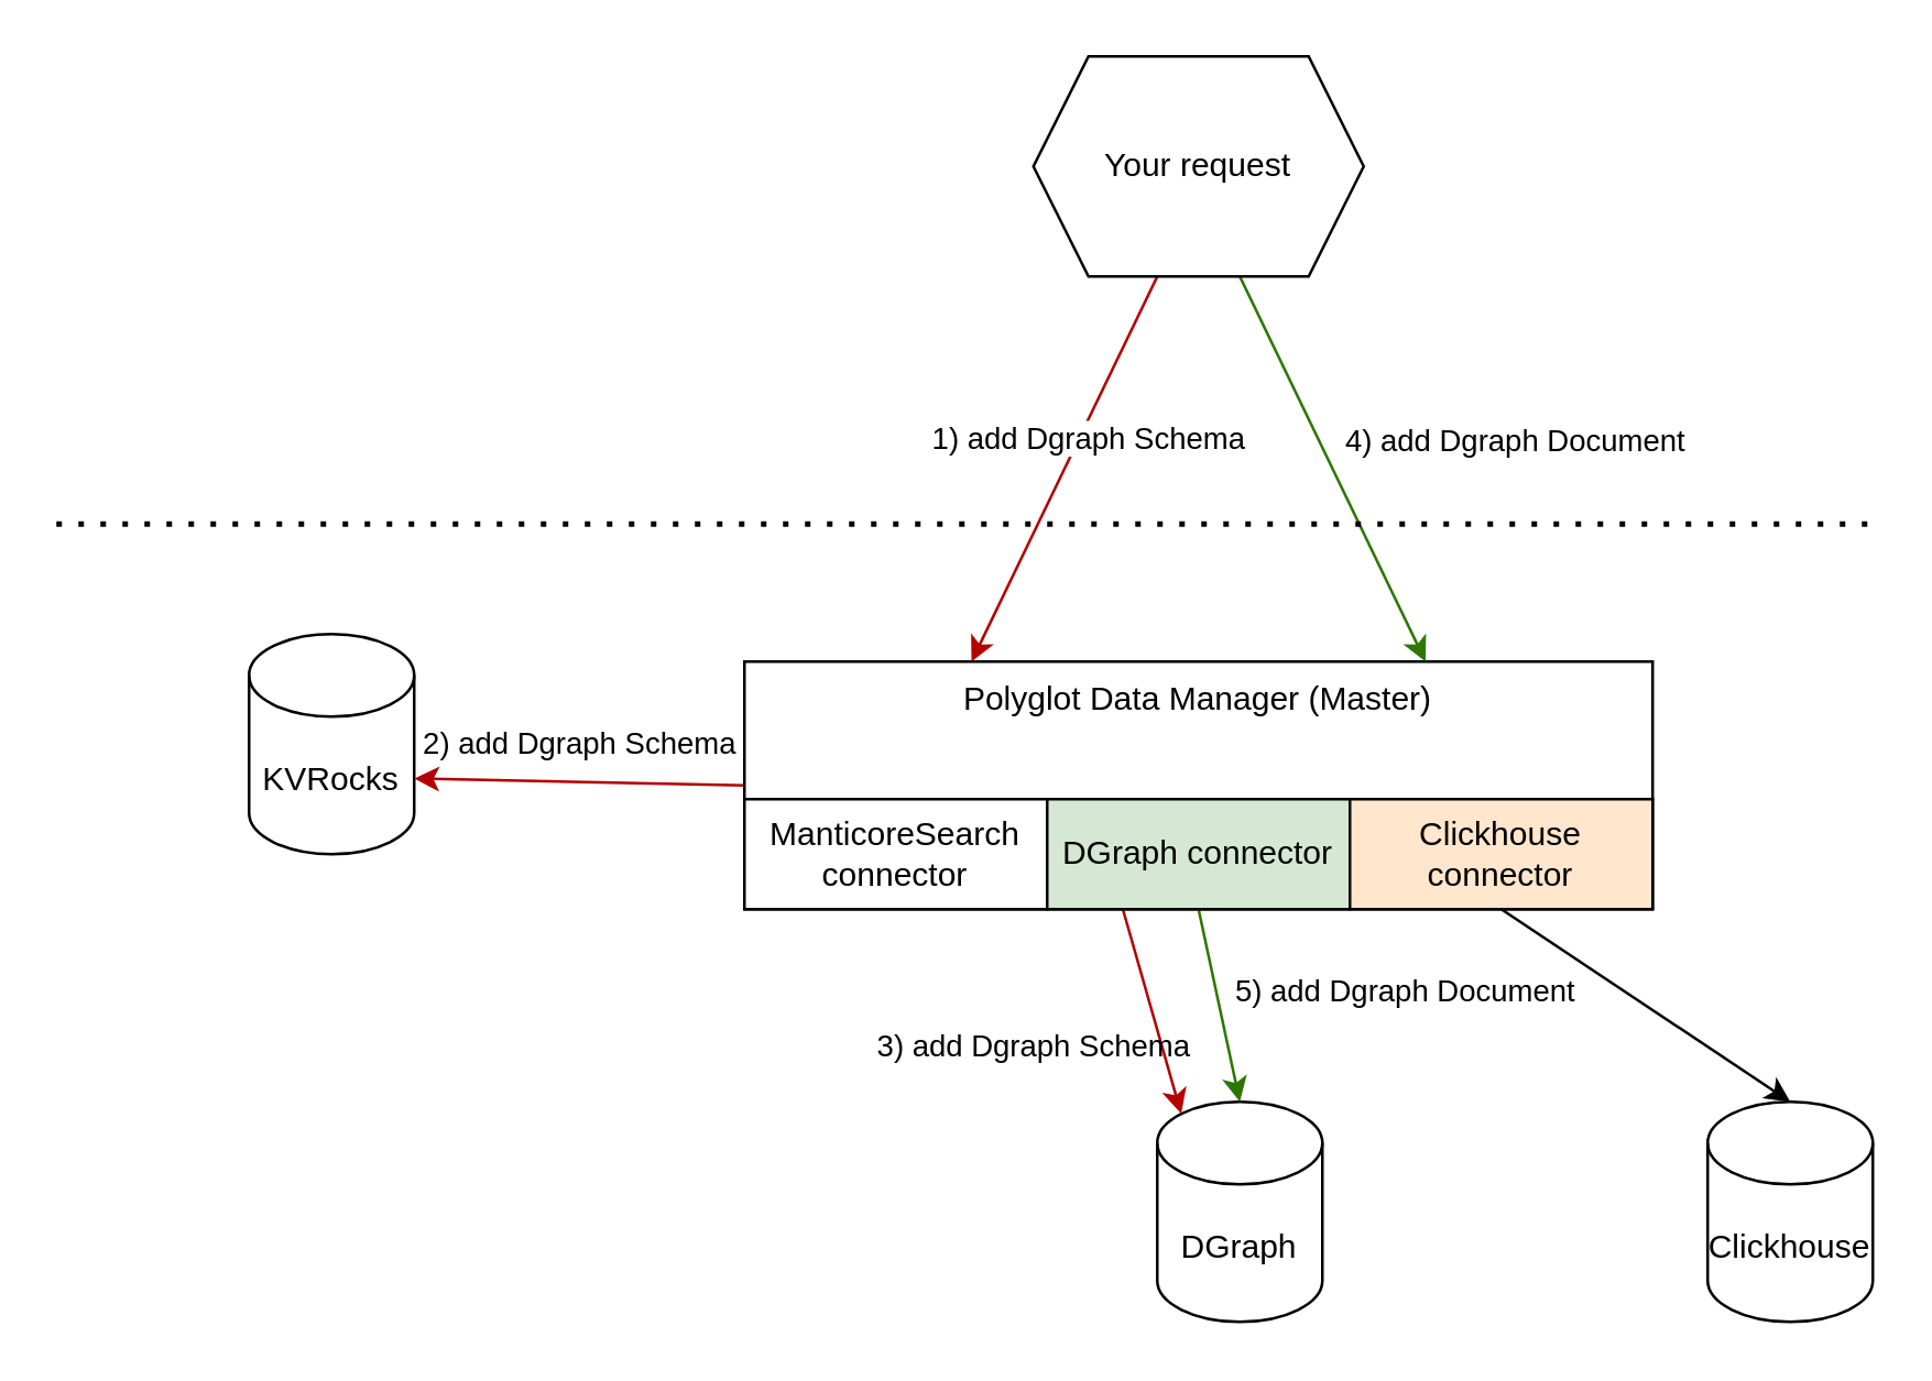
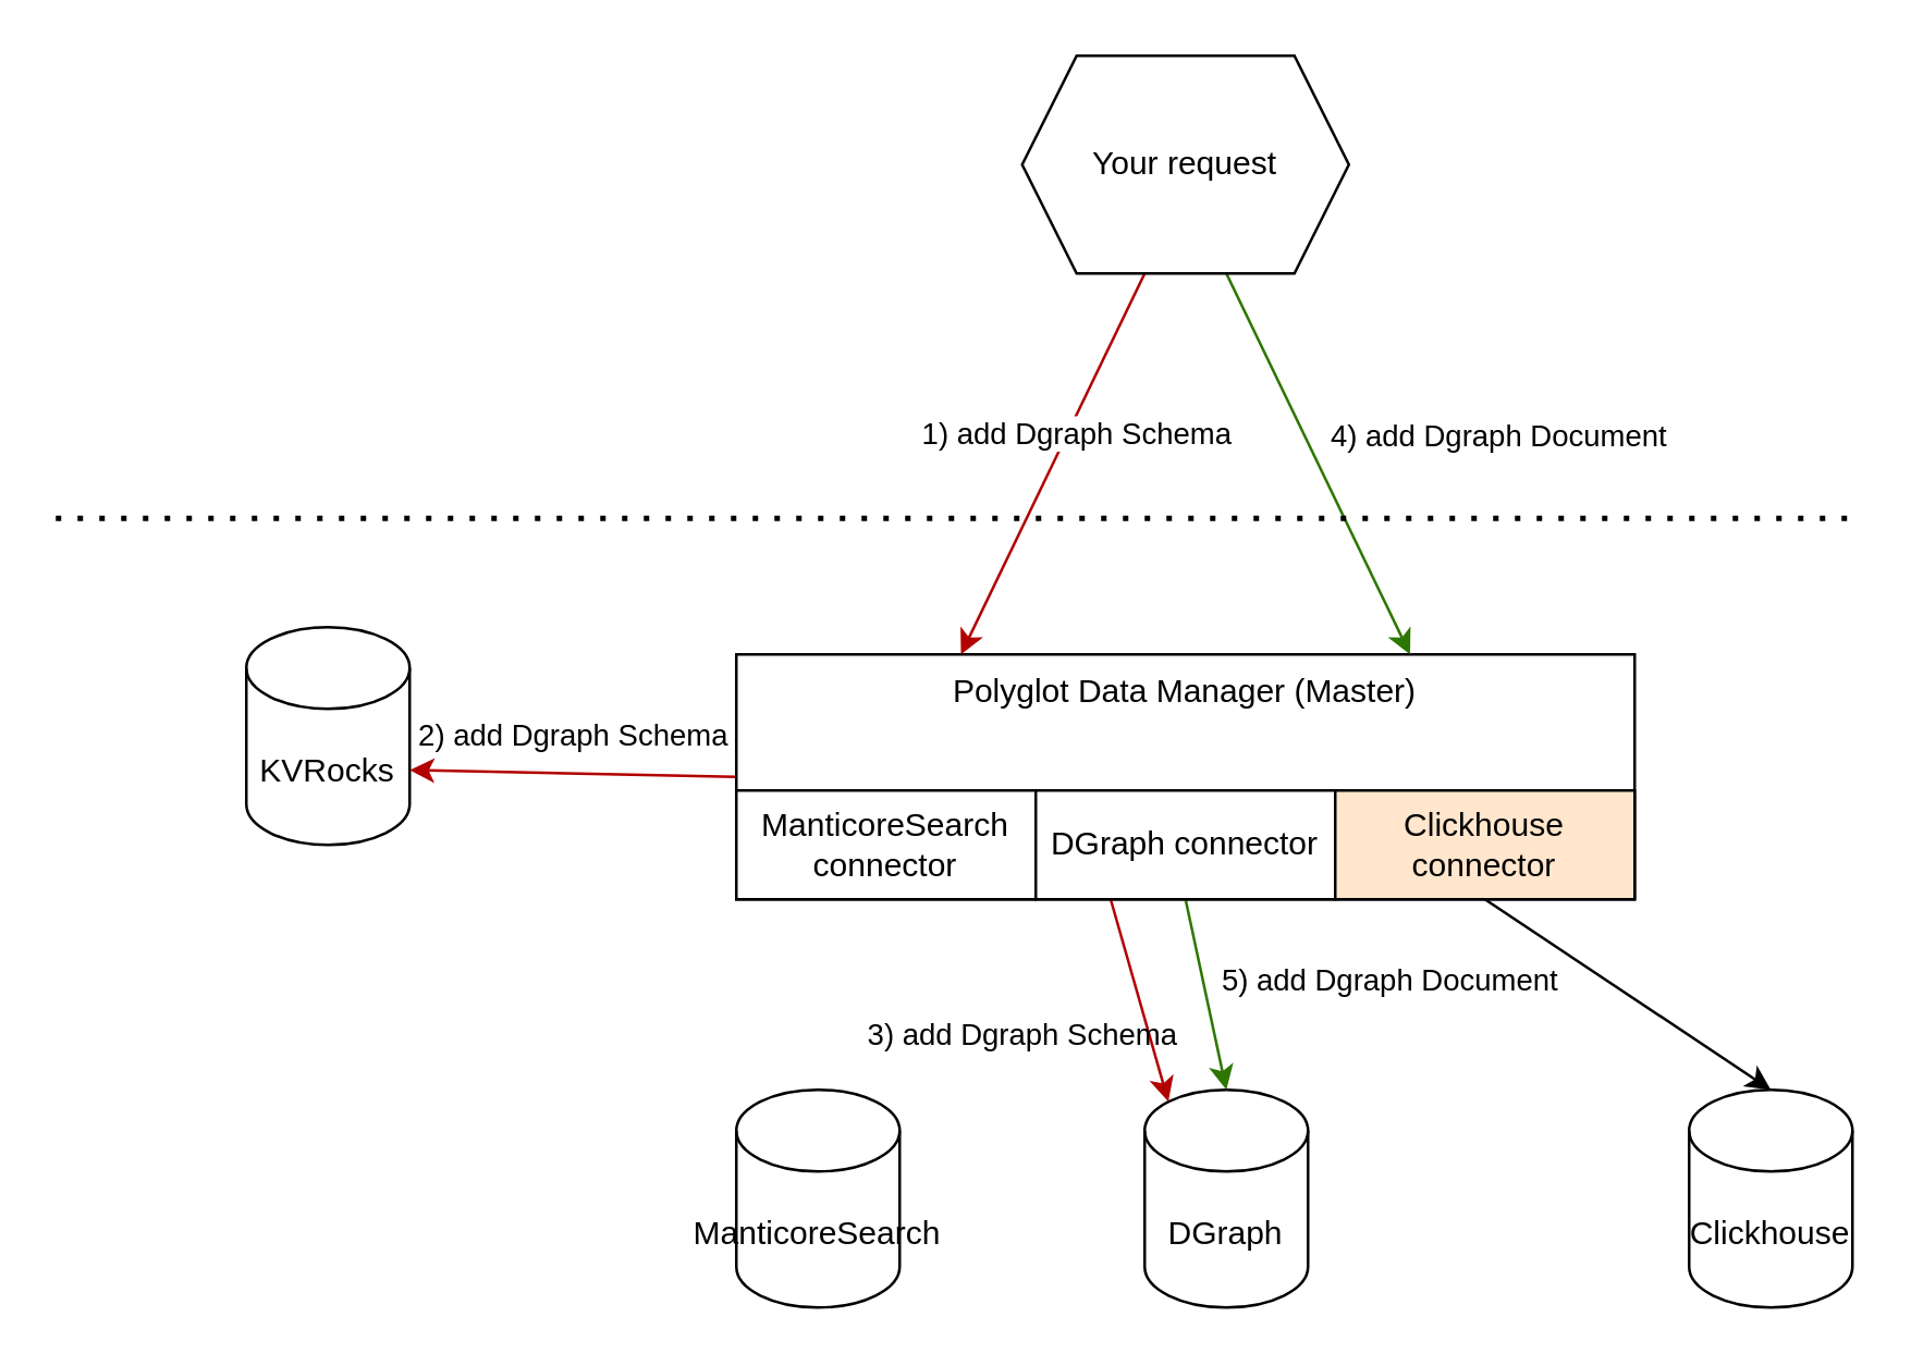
  <mxCell id="0" />
  <mxCell id="1" parent="0" />
+ <mxCell id="2" value="ManticoreSearch" style="shape=cylinder3;whiteSpace=wrap;html=1;boundedLbl=1;backgroundOutline=1;size=15;" parent="1" vertex="1"><mxGeometry x="270" y="400" width="60" height="80" as="geometry" /></mxCell>
  <mxCell id="3" value="DGraph" style="shape=cylinder3;whiteSpace=wrap;html=1;boundedLbl=1;backgroundOutline=1;size=15;" parent="1" vertex="1"><mxGeometry x="420" y="400" width="60" height="80" as="geometry" /></mxCell>
  <mxCell id="4" value="KVRocks" style="shape=cylinder3;whiteSpace=wrap;html=1;boundedLbl=1;backgroundOutline=1;size=15;" parent="1" vertex="1"><mxGeometry x="90" y="230" width="60" height="80" as="geometry" /></mxCell>
  <mxCell id="5" value="Clickhouse" style="shape=cylinder3;whiteSpace=wrap;html=1;boundedLbl=1;backgroundOutline=1;size=15;" parent="1" vertex="1"><mxGeometry x="620" y="400" width="60" height="80" as="geometry" /></mxCell>
  <mxCell id="6" style="edgeStyle=none;html=1;exitX=0;exitY=0.5;exitDx=0;exitDy=0;entryX=1;entryY=0;entryDx=0;entryDy=52.5;entryPerimeter=0;fillColor=#e51400;strokeColor=#B20000;" parent="1" source="7" target="4" edge="1"><mxGeometry relative="1" as="geometry" /></mxCell>
  <mxCell id="7" value="Polyglot Data Manager (Master)" style="rounded=0;whiteSpace=wrap;html=1;verticalAlign=top;" parent="1" vertex="1"><mxGeometry x="270" y="240" width="330" height="90" as="geometry" /></mxCell>
  <mxCell id="8" style="edgeStyle=none;html=1;exitX=0.375;exitY=1;exitDx=0;exitDy=0;entryX=0.25;entryY=0;entryDx=0;entryDy=0;fillColor=#e51400;strokeColor=#B20000;" parent="1" source="11" target="7" edge="1"><mxGeometry relative="1" as="geometry" /></mxCell>
  <mxCell id="9" value="1) add Dgraph Schema" style="edgeLabel;html=1;align=center;verticalAlign=middle;resizable=0;points=[];" parent="8" vertex="1" connectable="0"><mxGeometry x="-0.171" y="2" relative="1" as="geometry"><mxPoint as="offset" /></mxGeometry></mxCell>
  <mxCell id="10" style="edgeStyle=none;html=1;exitX=0.625;exitY=1;exitDx=0;exitDy=0;entryX=0.75;entryY=0;entryDx=0;entryDy=0;fillColor=#60a917;strokeColor=#2D7600;" parent="1" source="11" target="7" edge="1"><mxGeometry relative="1" as="geometry" /></mxCell>
  <mxCell id="11" value="Your request" style="shape=hexagon;perimeter=hexagonPerimeter2;whiteSpace=wrap;html=1;fixedSize=1;" parent="1" vertex="1"><mxGeometry x="375" y="20" width="120" height="80" as="geometry" /></mxCell>
  <mxCell id="12" value="" style="endArrow=none;dashed=1;html=1;dashPattern=1 3;strokeWidth=2;" parent="1" edge="1"><mxGeometry width="50" height="50" relative="1" as="geometry"><mxPoint x="20" y="190" as="sourcePoint" /><mxPoint x="680" y="190" as="targetPoint" /></mxGeometry></mxCell>
  <mxCell id="13" value="ManticoreSearch connector" style="rounded=0;whiteSpace=wrap;html=1;" parent="1" vertex="1"><mxGeometry x="270" y="290" width="110" height="40" as="geometry" /></mxCell>
  <mxCell id="14" style="edgeStyle=none;html=1;exitX=0.5;exitY=1;exitDx=0;exitDy=0;entryX=0.5;entryY=0;entryDx=0;entryDy=0;entryPerimeter=0;fillColor=#60a917;strokeColor=#2D7600;" parent="1" source="16" target="3" edge="1"><mxGeometry relative="1" as="geometry" /></mxCell>
  <mxCell id="15" style="edgeStyle=none;html=1;exitX=0.25;exitY=1;exitDx=0;exitDy=0;entryX=0.145;entryY=0;entryDx=0;entryDy=4.35;entryPerimeter=0;fillColor=#e51400;strokeColor=#B20000;" edge="1" parent="1" source="16" target="3"><mxGeometry relative="1" as="geometry" /></mxCell>
- <mxCell id="16" value="DGraph connector" style="rounded=0;whiteSpace=wrap;html=1;fillColor=#d5e8d4;" parent="1" vertex="1"><mxGeometry x="380" y="290" width="110" height="40" as="geometry" /></mxCell>
+ <mxCell id="16" value="DGraph connector" style="rounded=0;whiteSpace=wrap;html=1;" parent="1" vertex="1"><mxGeometry x="380" y="290" width="110" height="40" as="geometry" /></mxCell>
  <mxCell id="17" style="edgeStyle=none;html=1;exitX=0.5;exitY=1;exitDx=0;exitDy=0;entryX=0.5;entryY=0;entryDx=0;entryDy=0;entryPerimeter=0;" parent="1" source="18" target="5" edge="1"><mxGeometry relative="1" as="geometry" /></mxCell>
  <mxCell id="18" value="Clickhouse connector" style="rounded=0;whiteSpace=wrap;html=1;fillColor=#ffe6cc;" parent="1" vertex="1"><mxGeometry x="490" y="290" width="110" height="40" as="geometry" /></mxCell>
  <mxCell id="19" value="2) add Dgraph Schema" style="edgeLabel;html=1;align=center;verticalAlign=middle;resizable=0;points=[];" parent="1" vertex="1" connectable="0"><mxGeometry x="209.996" y="269.998" as="geometry" /></mxCell>
  <mxCell id="20" value="4) add Dgraph Document" style="edgeLabel;html=1;align=center;verticalAlign=middle;resizable=0;points=[];" parent="1" vertex="1" connectable="0"><mxGeometry x="549.996" y="159.998" as="geometry" /></mxCell>
  <mxCell id="21" value="5) add Dgraph Document" style="edgeLabel;html=1;align=center;verticalAlign=middle;resizable=0;points=[];" parent="1" vertex="1" connectable="0"><mxGeometry x="509.996" y="359.998" as="geometry" /></mxCell>
  <mxCell id="22" value="3) add Dgraph Schema" style="text;html=1;align=center;verticalAlign=middle;resizable=0;points=[];autosize=1;strokeColor=none;fillColor=none;fontSize=11;" vertex="1" parent="1"><mxGeometry x="310" y="370" width="130" height="20" as="geometry" /></mxCell>
